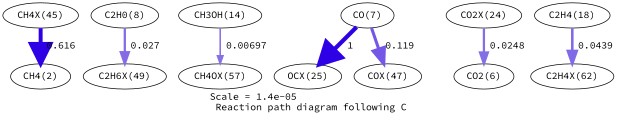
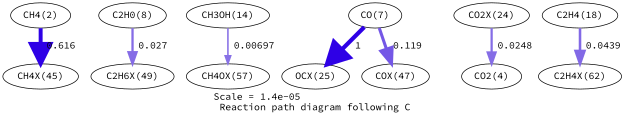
  digraph {
    fontname="Source Code Pro"
    label="Scale = 1.4e-05\l Reaction path diagram following C"
    node [fontname="Source Code Pro"]
    edge [fontname="Source Code Pro"]
    n1 [label="CH4(2)"]
    n2 [label="CH4X(45)"]
    n3 [label="C2H0(8)"]
    n4 [label="C2H6X(49)"]
    n5 [label="CH3OH(14)"]
    n6 [label="CH4OX(57)"]
    n7 [label="CO(7)"]
    n8 [label="OCX(25)"]
    n9 [label="COX(47)"]
-   n10 [label="CO2(6)"]
+   n10 [label="CO2(4)"]
    n11 [label="CO2X(24)"]
    n12 [label="C2H4(18)"]
    n13 [label="C2H4X(62)"]
-   n2 -> n1 [arrowsize=2.82 color="0.7, 1.12, 0.9" label=" 0.616" penwidth=5.63]
+   n1 -> n2 [arrowsize=2.82 color="0.7, 1.12, 0.9" label=" 0.616" penwidth=5.63]
    n3 -> n4 [arrowsize=1.64 color="0.7, 0.527, 0.9" label=" 0.027" penwidth=3.27]
    n5 -> n6 [arrowsize=1.13 color="0.7, 0.507, 0.9" label=" 0.00697" penwidth=2.25]
    n7 -> n8 [arrowsize=3 color="0.7, 1.5, 0.9" label=" 1" penwidth=6]
    n7 -> n9 [arrowsize=2.2 color="0.7, 0.619, 0.9" label=" 0.119" penwidth=4.39]
    n11 -> n10 [arrowsize=1.6 color="0.7, 0.525, 0.9" label=" 0.0248" penwidth=3.21]
    n12 -> n13 [arrowsize=1.82 color="0.7, 0.544, 0.9" label=" 0.0439" penwidth=3.64]
  }
